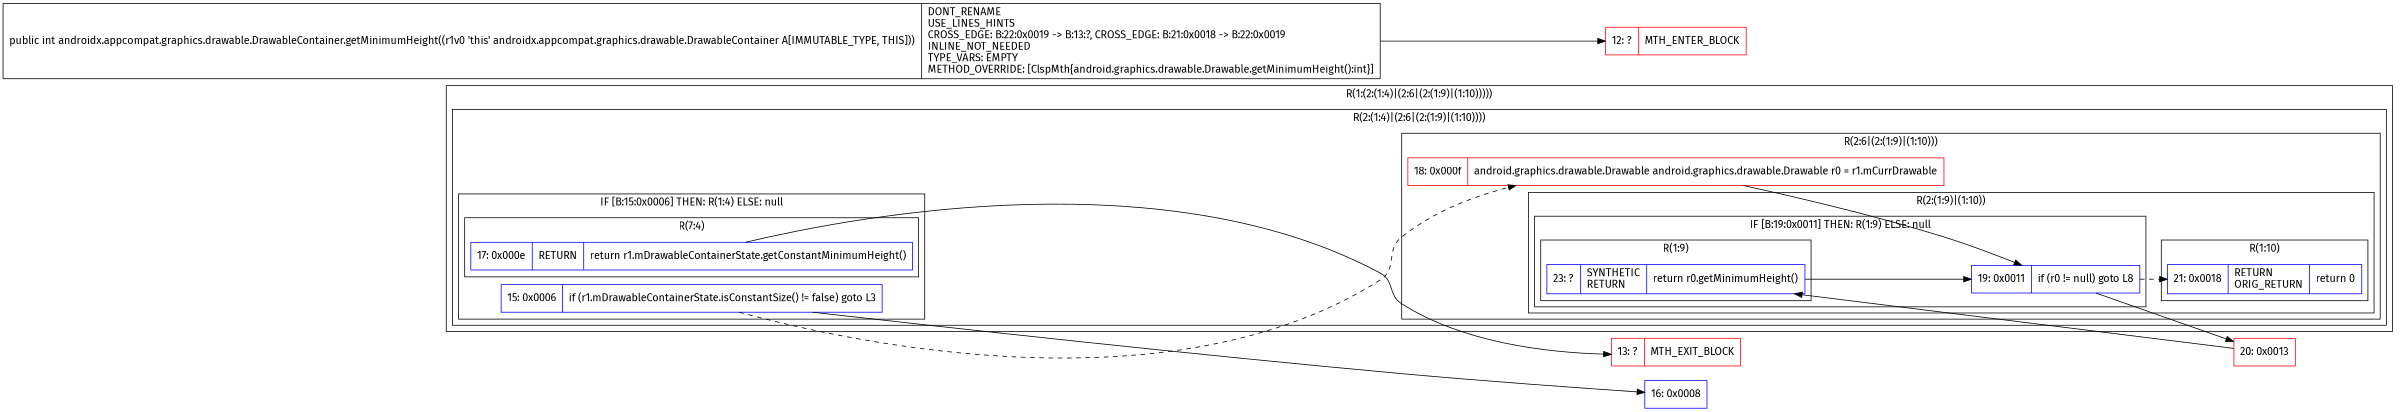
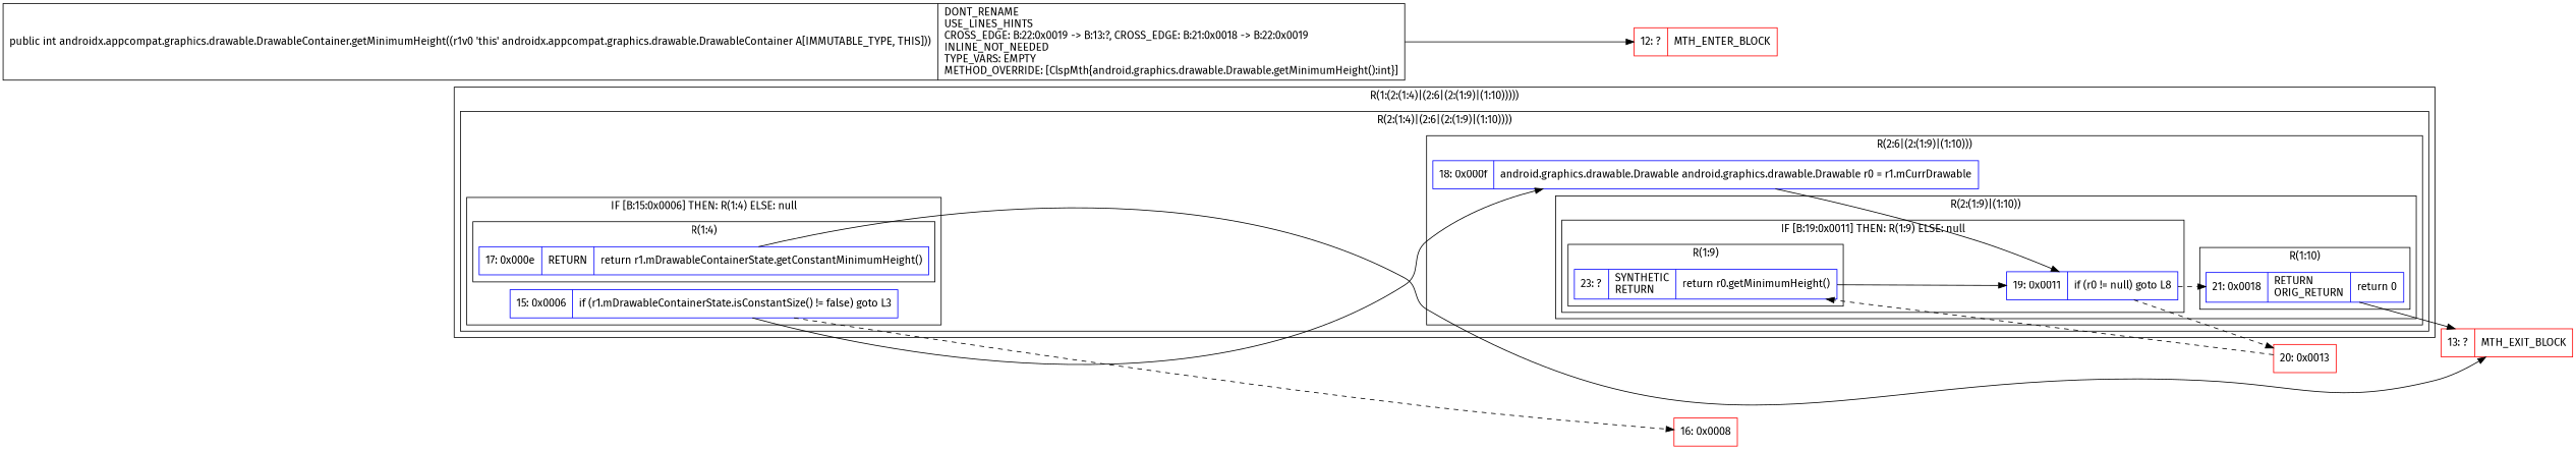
  digraph {
    fontname="Fira Sans"
    rankdir=LR
    node [color=blue fontname="Fira Sans" shape=record]
    edge [fontname="Fira Sans"]
    n1 [label="{17\:\ 0x000e|RETURN\l|return r1.mDrawableContainerState.getConstantMinimumHeight()\l}"]
    n2 [label="{15\:\ 0x0006|if (r1.mDrawableContainerState.isConstantSize() != false) goto L3\l}"]
    n3 [label="{23\:\ ?|SYNTHETIC\lRETURN\l|return r0.getMinimumHeight()\l}"]
    n4 [label="{19\:\ 0x0011|if (r0 != null) goto L8\l}"]
    n5 [label="{21\:\ 0x0018|RETURN\lORIG_RETURN\l|return 0\l}"]
-   n6 [color=red label="{18\:\ 0x000f|android.graphics.drawable.Drawable android.graphics.drawable.Drawable r0 = r1.mCurrDrawable\l}"]
+   n6 [label="{18\:\ 0x000f|android.graphics.drawable.Drawable android.graphics.drawable.Drawable r0 = r1.mCurrDrawable\l}"]
    n7 [color=red label="{13\:\ ?|MTH_EXIT_BLOCK\l}"]
-   n8 [label="{16\:\ 0x0008}"]
+   n8 [color=red label="{16\:\ 0x0008}"]
    n9 [color=red label="{20\:\ 0x0013}"]
    n10 [color=red label="{12\:\ ?|MTH_ENTER_BLOCK\l}"]
    n11 [label="{public int androidx.appcompat.graphics.drawable.DrawableContainer.getMinimumHeight((r1v0 'this' androidx.appcompat.graphics.drawable.DrawableContainer A[IMMUTABLE_TYPE, THIS]))  | DONT_RENAME\lUSE_LINES_HINTS\lCROSS_EDGE: B:22:0x0019 \-\> B:13:?, CROSS_EDGE: B:21:0x0018 \-\> B:22:0x0019\lINLINE_NOT_NEEDED\lTYPE_VARS: EMPTY\lMETHOD_OVERRIDE: [ClspMth\{android.graphics.drawable.Drawable.getMinimumHeight():int\}]\l}" color=""]
    subgraph cluster_1 {
      label="R(1:(2:(1:4)|(2:6|(2:(1:9)|(1:10)))))"
      subgraph cluster_2 {
        label="R(2:(1:4)|(2:6|(2:(1:9)|(1:10))))"
        subgraph cluster_3 {
          label="IF [B:15:0x0006] THEN: R(1:4) ELSE: null"
          n2
          subgraph cluster_4 {
-           label="R(7:4)"
+           label="R(1:4)"
            n1
          }
        }
        subgraph cluster_5 {
          label="R(2:6|(2:(1:9)|(1:10)))"
          n6
          subgraph cluster_6 {
            label="R(2:(1:9)|(1:10))"
            subgraph cluster_7 {
              label="IF [B:19:0x0011] THEN: R(1:9) ELSE: null"
              n4
              subgraph cluster_8 {
                label="R(1:9)"
                n3
              }
            }
            subgraph cluster_9 {
              label="R(1:10)"
              n5
            }
          }
        }
      }
    }
    n1 -> n7
-   n2 -> n6 [style=dashed]
-   n2 -> n8
+   n2 -> n6 [style=solid]
+   n2 -> n8 [style=dashed]
    n3 -> n4
    n4 -> n5 [style=dashed]
-   n4 -> n9
+   n4 -> n9 [style=dashed]
+   n5 -> n7
    n6 -> n4
-   n9 -> n3
+   n9 -> n3 [style=dashed]
    n11 -> n10
  }
